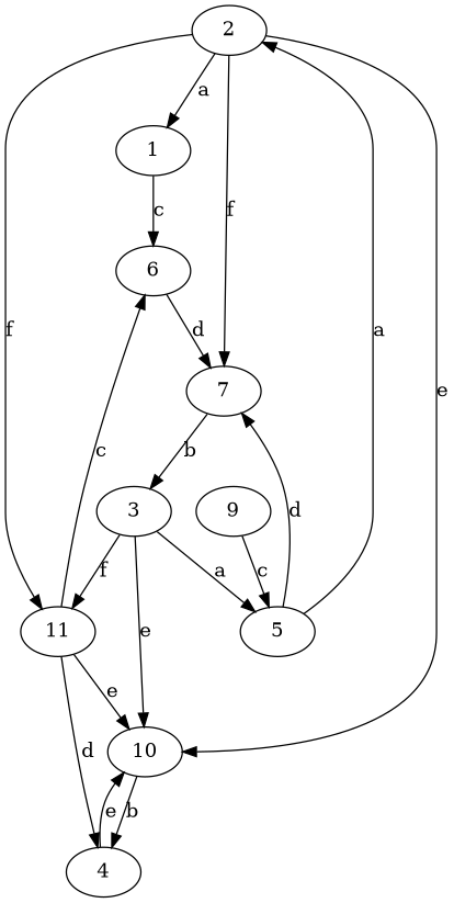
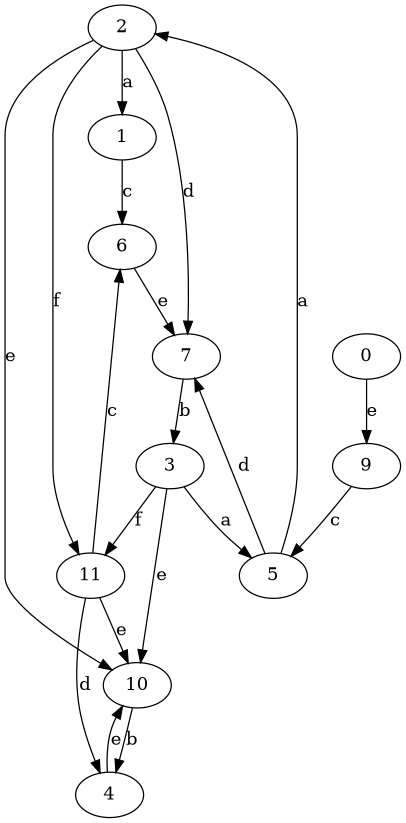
  strict digraph {
    2
    1
    7
    10
    11
    6
    3
    4
    5
+   0
    9
    2 -> 1 [label=a]
-   2 -> 7 [label=f]
+   2 -> 7 [label=d]
    2 -> 10 [label=e]
    2 -> 11 [label=f]
    1 -> 6 [label=c]
    7 -> 3 [label=b]
    10 -> 4 [label=b]
    11 -> 10 [label=e]
    11 -> 6 [label=c]
    11 -> 4 [label=d]
-   6 -> 7 [label=d]
+   6 -> 7 [label=e]
    3 -> 10 [label=e]
    3 -> 11 [label=f]
    3 -> 5 [label=a]
    4 -> 10 [label=e]
    5 -> 2 [label=a]
    5 -> 7 [label=d]
+   0 -> 9 [label=e]
    9 -> 5 [label=c]
  }
